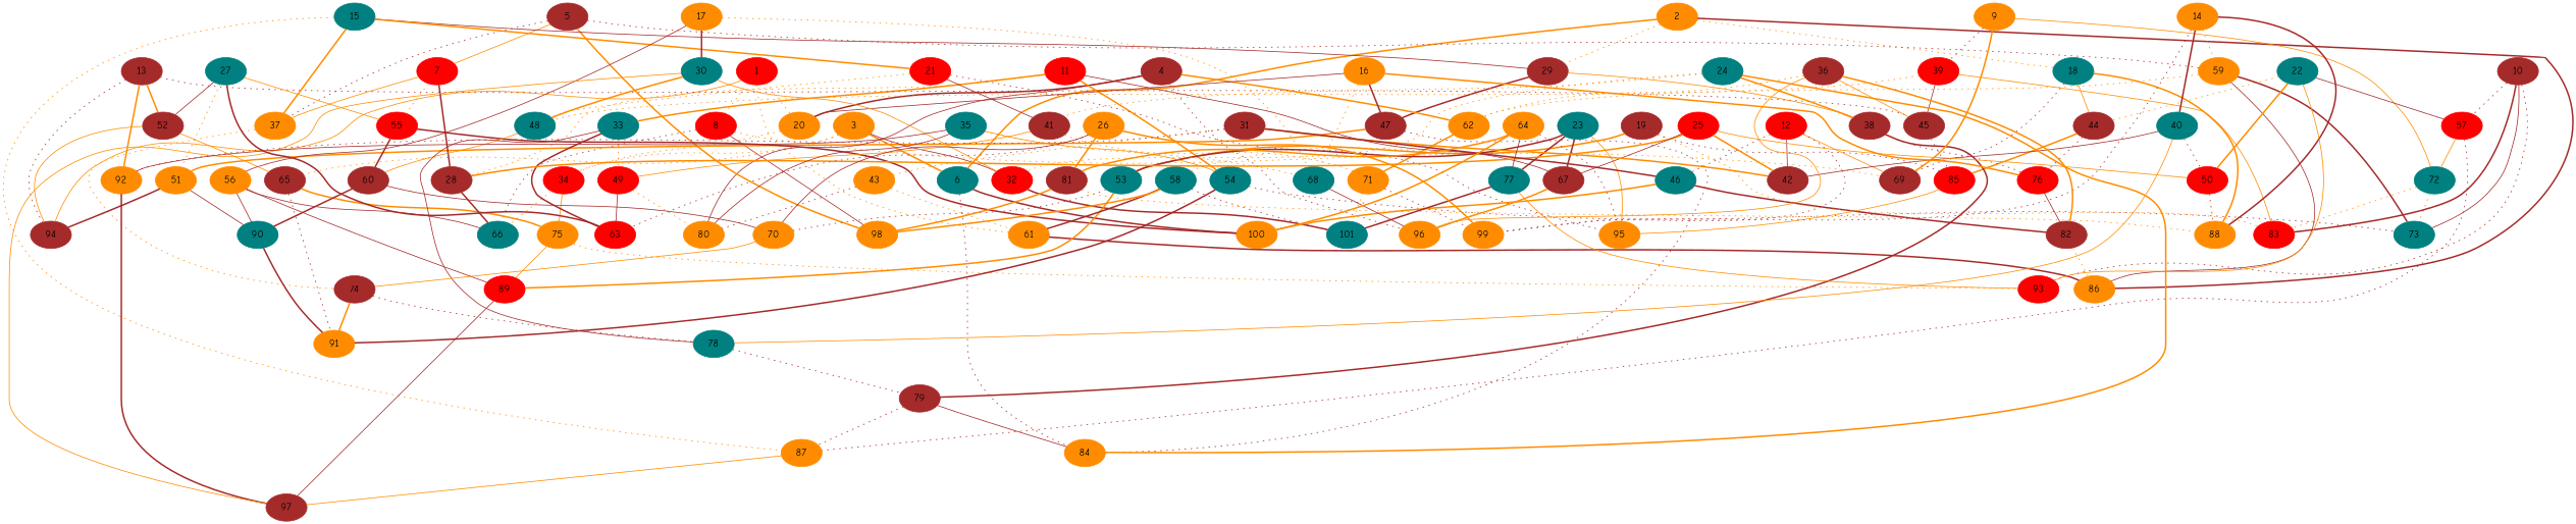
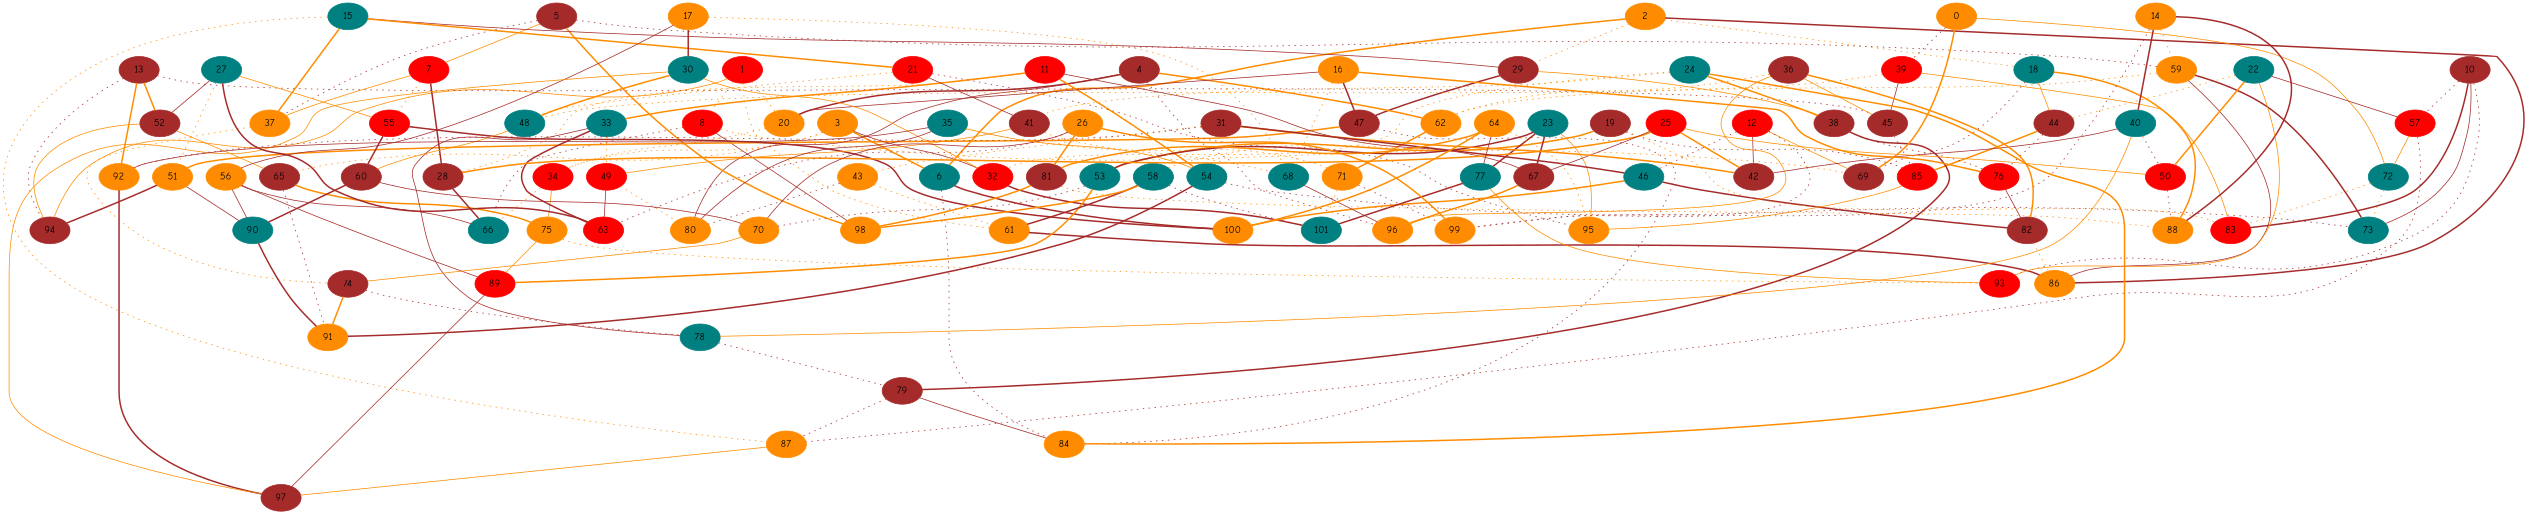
  graph {
    fontname="Comic Neue"
    node [color=darkorange fontname="Comic Neue" style=filled]
    edge [color=darkorange fontname="Comic Neue" style=dotted]
    1 [color=red]
    8 [color=red]
    20
    61
    94 [color=brown]
    98
    66 [color=teal]
    69 [color=brown]
    34 [color=red]
    86
    6 [color=teal]
    2
    18 [color=teal]
    29 [color=brown]
    84
    100
    88
    44 [color=brown]
    47 [color=brown]
    38 [color=brown]
    3
    32 [color=red]
    65 [color=brown]
    101 [color=teal]
    75
    91
    4 [color=brown]
    62
    80
    96
    71
    5 [color=brown]
    7 [color=red]
    37
    59
    28 [color=brown]
    55 [color=red]
    74 [color=brown]
    73 [color=teal]
    60 [color=brown]
-   9
+   9 [label=0]
    39 [color=red]
    72 [color=teal]
    83 [color=red]
    45 [color=brown]
    48 [color=teal]
    43
    10 [color=brown]
    57 [color=red]
    93 [color=red]
    87
    11 [color=red]
    33 [color=teal]
    54 [color=teal]
    67 [color=brown]
    63 [color=red]
    49 [color=red]
    78 [color=teal]
    12 [color=red]
    42 [color=brown]
    46 [color=teal]
    99
    82 [color=brown]
    13 [color=brown]
    52 [color=brown]
    92
    85 [color=red]
    97 [color=brown]
    14
    40 [color=teal]
    50 [color=red]
    15 [color=teal]
    21 [color=red]
    41 [color=brown]
    95
    16
    68 [color=teal]
    76 [color=red]
    51
    17
    30 [color=teal]
    56
    90 [color=teal]
    89 [color=red]
    19 [color=brown]
    53 [color=teal]
    58 [color=teal]
    70
    22 [color=teal]
    23 [color=teal]
    77 [color=teal]
    24 [color=teal]
    79 [color=brown]
    25 [color=red]
    26
    81 [color=brown]
    27 [color=teal]
    31 [color=brown]
    35 [color=teal]
    36 [color=brown]
    64
    1 -- 8
    1 -- 20
    1 -- 61
    1 -- 94 [style=solid]
    8 -- 98 [color=brown style=solid]
    8 -- 66 [color=brown]
    8 -- 69
    20 -- 34
    61 -- 86 [color=brown style=bold]
    34 -- 66
    34 -- 75 [style=solid]
    6 -- 84 [color=brown]
    6 -- 100 [color=brown style=bold]
    2 -- 86 [color=brown style=bold]
    2 -- 6 [style=bold]
    2 -- 18
    2 -- 29
    18 -- 69 [color=brown]
    18 -- 88 [style=bold]
    18 -- 44 [style=solid]
    29 -- 47 [color=brown style=bold]
    29 -- 38 [style=solid]
    44 -- 85 [style=bold]
    44 -- 76 [color=brown]
    47 -- 84 [color=brown]
    47 -- 51 [style=bold]
    38 -- 76 [color=brown]
    38 -- 79 [color=brown style=bold]
    3 -- 34
    3 -- 6 [style=bold]
    3 -- 32 [color=brown style=solid]
    3 -- 65
    32 -- 101 [color=brown style=bold]
    65 -- 75 [style=bold]
    65 -- 91 [color=brown]
    75 -- 93
    75 -- 89 [style=solid]
    4 -- 20 [color=brown style=bold]
    4 -- 62 [style=bold]
    4 -- 80 [color=brown style=solid]
    4 -- 96 [color=brown]
    62 -- 71 [style=bold]
    71 -- 101
    71 -- 99 [color=brown]
    5 -- 98 [style=bold]
    5 -- 7 [style=solid]
    5 -- 37 [color=brown]
    5 -- 59 [color=brown]
    7 -- 37 [style=solid]
    7 -- 28 [color=brown style=bold]
    7 -- 55
    37 -- 74
    59 -- 86 [color=brown style=solid]
    59 -- 62
    59 -- 73 [color=brown style=bold]
    28 -- 66 [color=brown style=bold]
    55 -- 100 [color=brown style=bold]
    55 -- 60 [color=brown style=bold]
    74 -- 91 [style=bold]
    74 -- 78 [color=brown]
    60 -- 90 [color=brown style=bold]
    60 -- 70 [color=brown style=solid]
    9 -- 69 [style=bold]
    9 -- 39 [color=brown]
    9 -- 72 [style=solid]
    39 -- 83 [style=solid]
    39 -- 45 [color=brown style=solid]
    39 -- 48
    72 -- 73
    72 -- 83
    45 -- 85 [color=brown]
    48 -- 60 [style=solid]
    43 -- 61
    43 -- 80 [color=brown]
    10 -- 73 [color=brown style=solid]
    10 -- 83 [color=brown style=bold]
    10 -- 57 [color=brown]
    10 -- 93 [color=brown]
    57 -- 72 [style=solid]
    57 -- 87 [color=brown]
    87 -- 97 [style=solid]
    11 -- 28
    11 -- 33 [style=bold]
    11 -- 54 [style=bold]
    11 -- 67 [color=brown style=solid]
    33 -- 63 [color=brown style=bold]
    33 -- 49
    33 -- 78 [color=brown style=solid]
    54 -- 91 [color=brown style=bold]
    54 -- 73 [color=brown]
    67 -- 96 [style=bold]
    49 -- 80
    49 -- 63 [color=brown style=solid]
    78 -- 79 [color=brown]
    12 -- 69 [style=solid]
    12 -- 42 [color=brown style=solid]
    12 -- 46 [color=brown]
    12 -- 99 [color=brown]
    46 -- 100 [style=bold]
    46 -- 82 [color=brown style=bold]
    82 -- 86
    13 -- 94 [color=brown]
    13 -- 45 [color=brown]
    13 -- 52 [style=bold]
    13 -- 92 [style=bold]
    52 -- 94 [style=solid]
    52 -- 65 [style=solid]
    92 -- 97 [color=brown style=bold]
    85 -- 95 [style=solid]
    14 -- 88 [color=brown style=bold]
    14 -- 59
    14 -- 99 [color=brown]
    14 -- 40 [color=brown style=bold]
    40 -- 78 [style=solid]
    40 -- 42 [color=brown style=solid]
    40 -- 50 [color=brown]
    50 -- 88 [color=brown]
    15 -- 29 [color=brown style=solid]
    15 -- 37 [style=bold]
    15 -- 87
    15 -- 21 [style=bold]
    21 -- 48
    21 -- 41 [color=brown style=solid]
    21 -- 95 [color=brown]
    41 -- 71
    41 -- 49 [style=solid]
    16 -- 20 [color=brown style=solid]
    16 -- 47 [color=brown style=bold]
    16 -- 68
    16 -- 76 [style=bold]
    68 -- 96 [color=brown style=solid]
    76 -- 82 [color=brown style=solid]
    51 -- 94 [color=brown style=bold]
    51 -- 90 [color=brown style=solid]
    17 -- 68
    17 -- 30 [color=brown style=bold]
    17 -- 56 [color=brown style=solid]
    30 -- 32 [style=solid]
    30 -- 48 [style=bold]
    30 -- 97 [style=solid]
    56 -- 66 [color=brown style=solid]
    56 -- 90 [color=brown style=solid]
    56 -- 89 [color=brown style=solid]
    90 -- 91 [color=brown style=bold]
    89 -- 97 [color=brown style=solid]
    19 -- 83
    19 -- 85 [color=brown]
    19 -- 53 [style=bold]
    19 -- 58
    53 -- 89 [style=bold]
    53 -- 70 [color=brown]
    58 -- 61 [color=brown style=bold]
    58 -- 98 [style=bold]
    58 -- 101 [color=brown]
    70 -- 74 [style=solid]
    22 -- 44
    22 -- 57 [color=brown style=solid]
    22 -- 93 [style=solid]
    22 -- 50 [style=bold]
    23 -- 67 [color=brown style=bold]
    23 -- 95 [style=solid]
    23 -- 53 [color=brown style=bold]
    23 -- 77 [color=brown style=bold]
    77 -- 101 [color=brown style=bold]
    77 -- 93 [style=solid]
    24 -- 84 [style=bold]
    24 -- 38 [style=bold]
    24 -- 32
    24 -- 41
    79 -- 84 [color=brown style=solid]
    79 -- 87 [color=brown]
    25 -- 28 [style=bold]
    25 -- 67 [color=brown style=solid]
    25 -- 42 [style=bold]
    25 -- 50 [style=solid]
    26 -- 63 [color=brown]
    26 -- 99 [style=bold]
    26 -- 70 [color=brown style=solid]
    26 -- 81 [style=bold]
    81 -- 98 [style=bold]
    81 -- 88
    27 -- 55 [style=solid]
    27 -- 63 [color=brown style=bold]
    27 -- 52 [color=brown style=solid]
    27 -- 51
    31 -- 43
    31 -- 42 [style=bold]
    31 -- 46 [color=brown style=bold]
    31 -- 92 [color=brown]
    35 -- 80 [color=brown style=solid]
    35 -- 54 [style=solid]
    35 -- 92 [color=brown style=solid]
    35 -- 68
    36 -- 62
    36 -- 96 [style=solid]
    36 -- 45 [style=solid]
    36 -- 82 [style=bold]
    64 -- 100 [style=bold]
-   64 -- 95 [color=brown]
+   64 -- 95
    64 -- 77 [color=brown style=solid]
    64 -- 81 [style=bold]
  }
